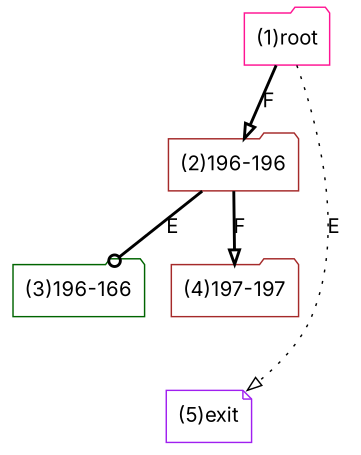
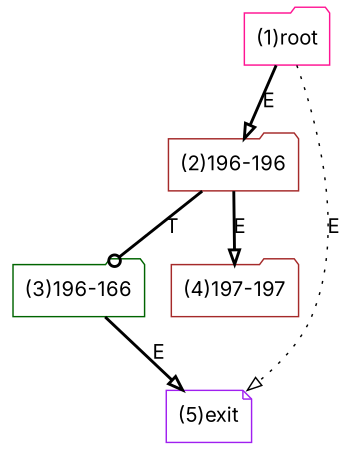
  digraph {
    fontname=Inter
    node [color=brown fontname=Inter shape=folder]
    edge [arrowhead=onormal fontname=Inter style=bold]
    n1 [color=deeppink label="(1)root"]
    n2 [label="(2)196-196"]
    n3 [color=purple label="(5)exit" shape=note]
    n4 [color=darkgreen label="(3)196-166"]
    n5 [label="(4)197-197"]
-   n1 -> n2 [label=F]
+   n1 -> n2 [label=E]
    n1 -> n3 [label=E style=dotted]
-   n2 -> n4 [arrowhead=odot label=E]
-   n2 -> n5 [label=F]
+   n2 -> n4 [arrowhead=odot label=T]
+   n2 -> n5 [label=E]
+   n4 -> n3 [label=E]
  }
